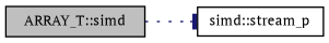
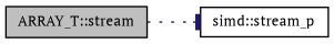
  digraph {
    rankdir=LR
    fontname="PT Serif"
    node [color=black fontname="PT Serif" fontsize=10 shape=record style=filled]
-   n1 [fillcolor=grey75 fontcolor=black height=0.2 label="ARRAY_T::simd" width=0.4]
+   n1 [fillcolor=grey75 fontcolor=black height=0.2 label="ARRAY_T::stream" width=0.4]
    n2 [fillcolor=white height=0.2 label="simd::stream_p" width=0.4]
    n1 -> n2 [color=midnightblue fontname="PT Serif" fontsize=10 labelfontname=Helvetica labelfontsize=10 style=dotted arrowhead=tee]
  }
